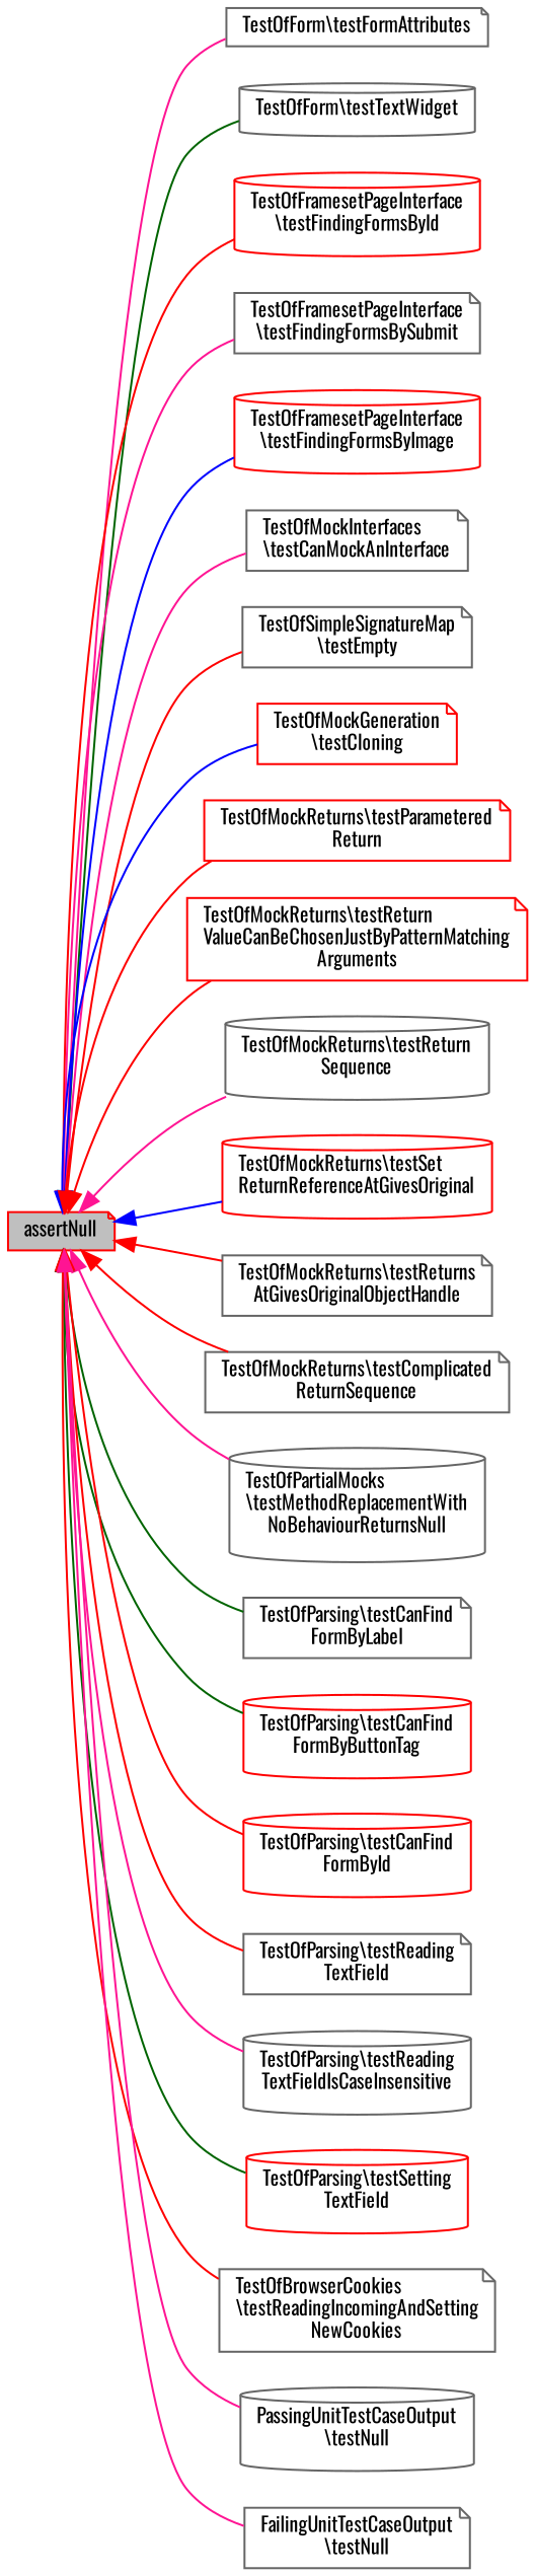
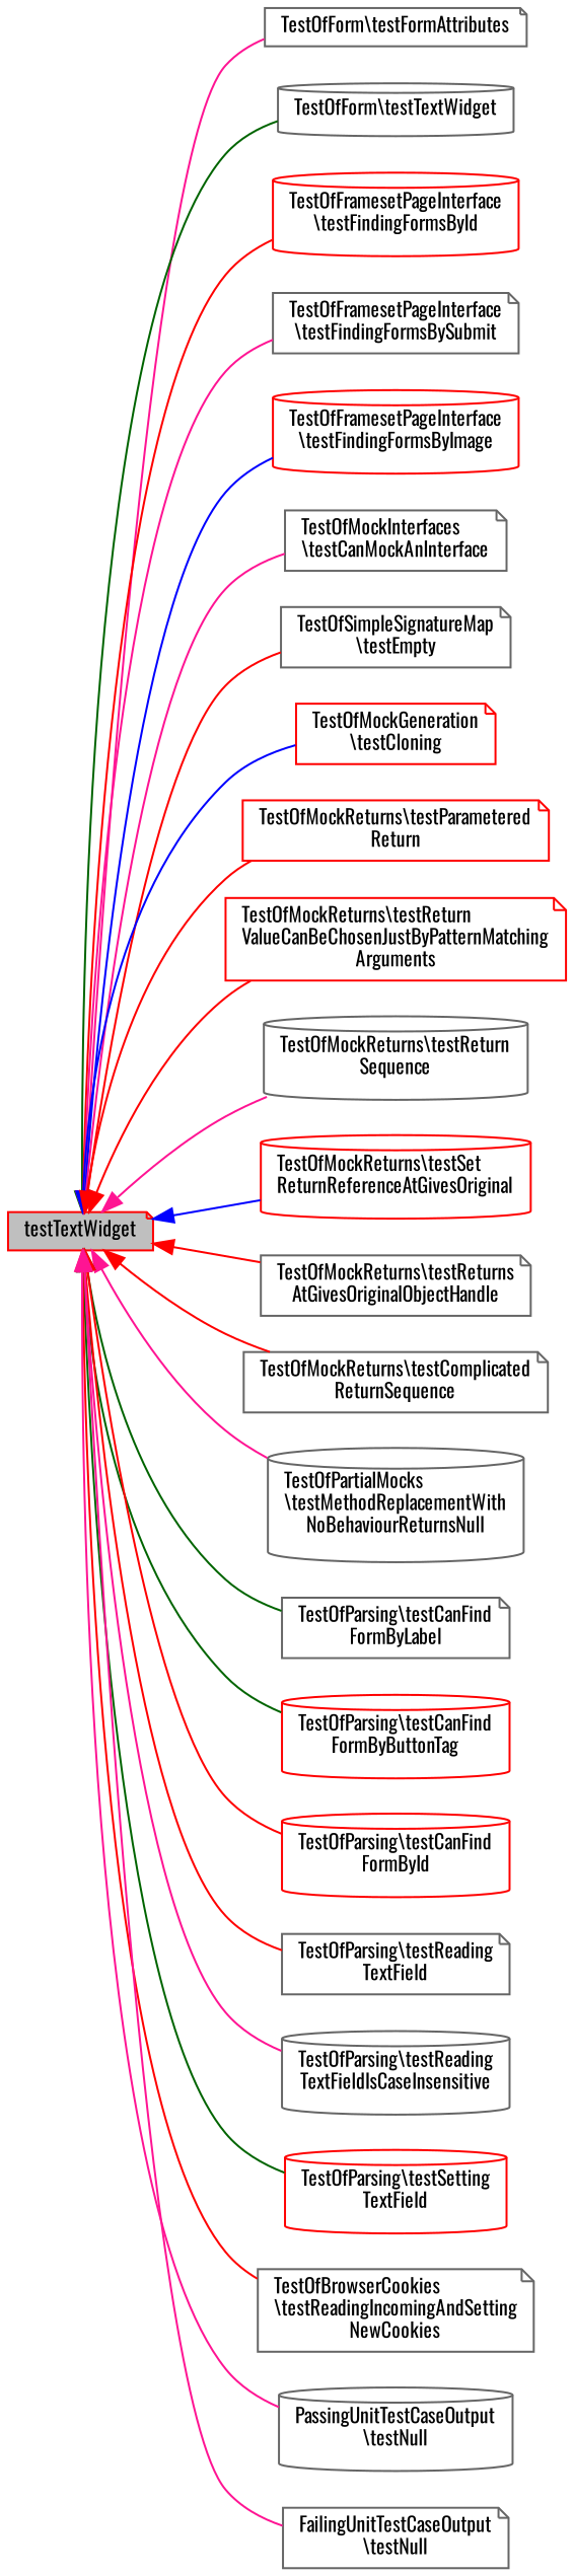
  digraph {
    rankdir=LR
    fontname=Oswald
    node [color=gray40 fillcolor=white fontname=Oswald fontsize=10 shape=note style=filled]
    edge [color=red dir=back fontname=Oswald fontsize=10 labelfontname=Helvetica labelfontsize=10 style=solid]
-   n1 [color=red fillcolor=grey75 fontcolor=black height=0.2 label=assertNull width=0.4]
+   n1 [color=red fillcolor=grey75 fontcolor=black height=0.2 label=testTextWidget width=0.4]
    n2 [height=0.2 label="TestOfForm\\testFormAttributes" width=0.4]
    n3 [height=0.2 label="TestOfForm\\testTextWidget" shape=cylinder width=0.4]
    n4 [color=red height=0.2 label="TestOfFramesetPageInterface\l\\testFindingFormsById" shape=cylinder width=0.4]
    n5 [height=0.2 label="TestOfFramesetPageInterface\l\\testFindingFormsBySubmit" width=0.4]
    n6 [color=red height=0.2 label="TestOfFramesetPageInterface\l\\testFindingFormsByImage" shape=cylinder width=0.4]
    n7 [height=0.2 label="TestOfMockInterfaces\l\\testCanMockAnInterface" width=0.4]
    n8 [height=0.2 label="TestOfSimpleSignatureMap\l\\testEmpty" width=0.4]
    n9 [color=red height=0.2 label="TestOfMockGeneration\l\\testCloning" width=0.4]
    n10 [color=red height=0.2 label="TestOfMockReturns\\testParametered\lReturn" width=0.4]
    n11 [color=red height=0.2 label="TestOfMockReturns\\testReturn\lValueCanBeChosenJustByPatternMatching\lArguments" width=0.4]
    n12 [height=0.2 label="TestOfMockReturns\\testReturn\lSequence" shape=cylinder width=0.4]
    n13 [color=red height=0.2 label="TestOfMockReturns\\testSet\lReturnReferenceAtGivesOriginal" shape=cylinder width=0.4]
    n14 [height=0.2 label="TestOfMockReturns\\testReturns\lAtGivesOriginalObjectHandle" width=0.4]
    n15 [height=0.2 label="TestOfMockReturns\\testComplicated\lReturnSequence" width=0.4]
    n16 [height=0.2 label="TestOfPartialMocks\l\\testMethodReplacementWith\lNoBehaviourReturnsNull" shape=cylinder width=0.4]
    n17 [height=0.2 label="TestOfParsing\\testCanFind\lFormByLabel" width=0.4]
    n18 [color=red height=0.2 label="TestOfParsing\\testCanFind\lFormByButtonTag" shape=cylinder width=0.4]
    n19 [color=red height=0.2 label="TestOfParsing\\testCanFind\lFormById" shape=cylinder width=0.4]
    n20 [height=0.2 label="TestOfParsing\\testReading\lTextField" width=0.4]
    n21 [height=0.2 label="TestOfParsing\\testReading\lTextFieldIsCaseInsensitive" shape=cylinder width=0.4]
    n22 [color=red height=0.2 label="TestOfParsing\\testSetting\lTextField" shape=cylinder width=0.4]
    n23 [height=0.2 label="TestOfBrowserCookies\l\\testReadingIncomingAndSetting\lNewCookies" width=0.4]
    n24 [height=0.2 label="PassingUnitTestCaseOutput\l\\testNull" shape=cylinder width=0.4]
    n25 [height=0.2 label="FailingUnitTestCaseOutput\l\\testNull" width=0.4]
    n1 -> n2 [color=deeppink]
    n1 -> n3 [color=darkgreen]
    n1 -> n4
    n1 -> n5 [color=deeppink]
    n1 -> n6 [color=blue]
    n1 -> n7 [color=deeppink]
    n1 -> n8
    n1 -> n9 [color=blue]
    n1 -> n10
    n1 -> n11
    n1 -> n12 [color=deeppink]
    n1 -> n13 [color=blue]
    n1 -> n14
    n1 -> n15
    n1 -> n16 [color=deeppink]
    n1 -> n17 [color=darkgreen]
    n1 -> n18 [color=darkgreen]
    n1 -> n19
    n1 -> n20
    n1 -> n21 [color=deeppink]
    n1 -> n22 [color=darkgreen]
    n1 -> n23
    n1 -> n24 [color=deeppink]
    n1 -> n25 [color=deeppink]
  }
